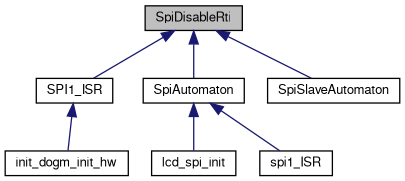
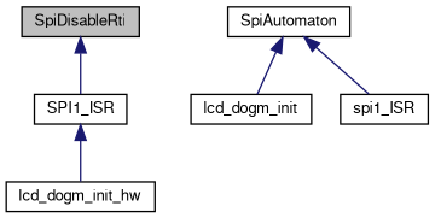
  digraph {
    rankdir=TB
    node [color=black fillcolor=white fontname=FreeSans fontsize=10 shape=record style=filled]
    edge [color=midnightblue dir=back fontname=FreeSans fontsize=10 labelfontname=FreeSans labelfontsize=10 style=solid]
    n1 [fillcolor=grey75 fontcolor=black height=0.2 label=SpiDisableRti width=0.4]
    n2 [height=0.2 label=SPI1_ISR width=0.4]
    n3 [height=0.2 label=SpiAutomaton width=0.4]
-   n4 [height=0.2 label=SpiSlaveAutomaton width=0.4]
-   n5 [height=0.2 label=init_dogm_init_hw width=0.4]
-   n6 [height=0.2 label=lcd_spi_init width=0.4]
+   n5 [height=0.2 label=lcd_dogm_init_hw width=0.4]
+   n6 [height=0.2 label=lcd_dogm_init width=0.4]
    n7 [height=0.2 label=spi1_ISR width=0.4]
    n1 -> n2
-   n1 -> n3
-   n1 -> n4
    n2 -> n5
    n3 -> n6
    n3 -> n7
  }
